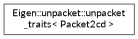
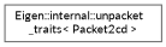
  digraph {
    rankdir=LR
    fontname=Lato
-   n1 [color=grey40 fillcolor=white fontname=Lato fontsize=10 height=0.2 label="Eigen::unpacket::unpacket\l_traits\< Packet2cd \>" shape=box style=filled width=0.4]
+   n1 [color=grey40 fillcolor=white fontname=Lato fontsize=10 height=0.2 label="Eigen::internal::unpacket\l_traits\< Packet2cd \>" shape=box style=filled width=0.4]
  }
